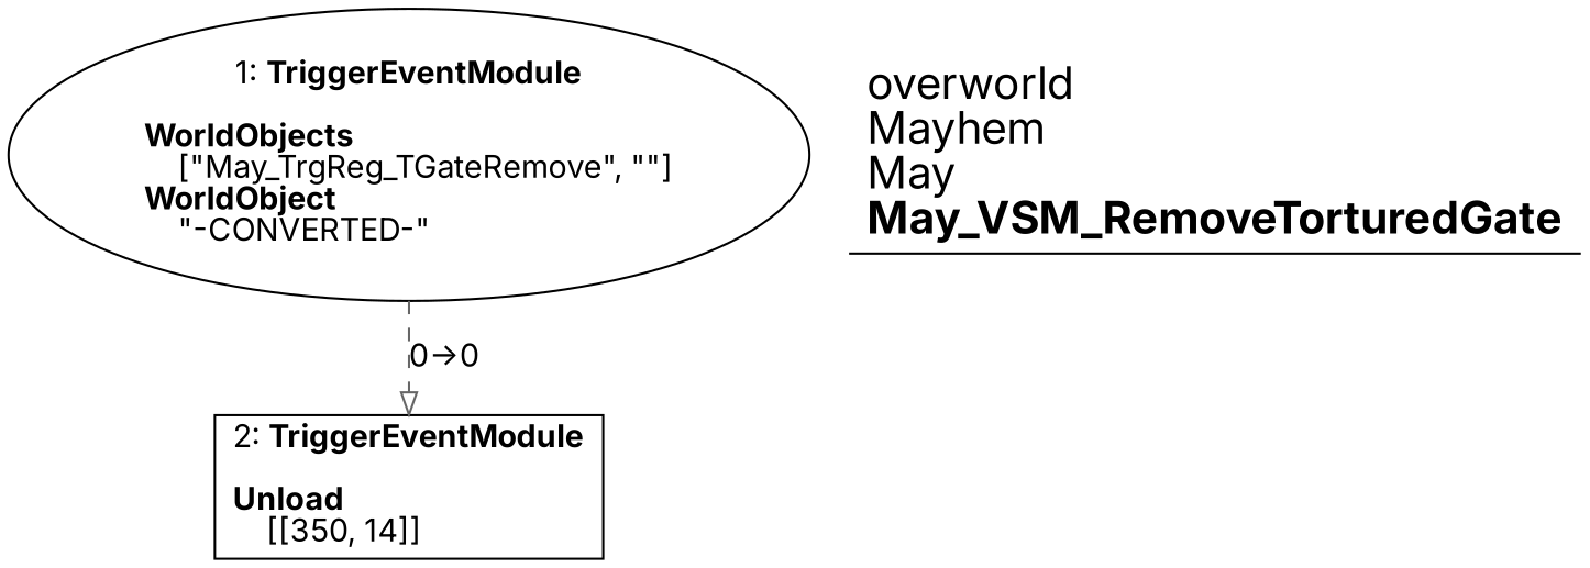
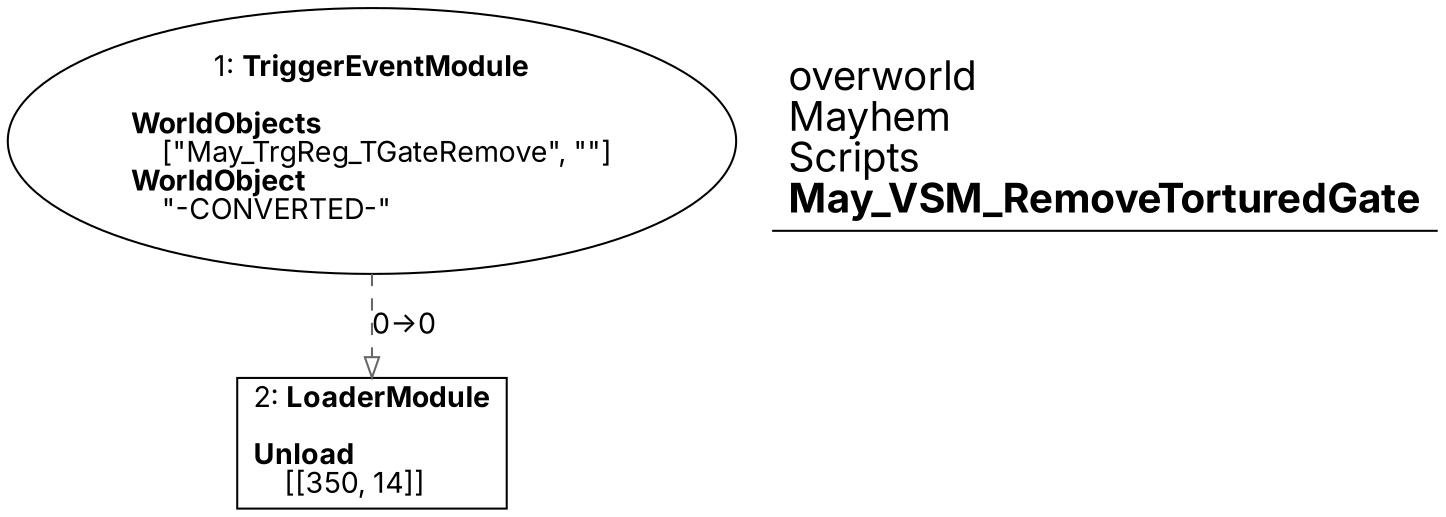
  digraph {
    fontname=Inter
    splines=spline
    node [fontname=Inter]
    n1 [label=<1: <b>TriggerEventModule</b><br/><br/><b>WorldObjects</b><br align="left"/>    [&quot;May_TrgReg_TGateRemove&quot;, &quot;&quot;]<br align="left"/><b>WorldObject</b><br align="left"/>    &quot;-CONVERTED-&quot;<br align="left"/>> shape=oval]
-   n2 [label=<2: <b>TriggerEventModule</b><br/><br/><b>Unload</b><br align="left"/>    [[350, 14]]<br align="left"/>> shape=box]
-   n3 [label=<<font point-size="20">overworld<br align="left"/>Mayhem<br align="left"/>May<br align="left"/><b>May_VSM_RemoveTorturedGate</b><br align="left"/></font>> shape=underline]
+   n2 [label=<2: <b>LoaderModule</b><br/><br/><b>Unload</b><br align="left"/>    [[350, 14]]<br align="left"/>> shape=box]
+   n3 [label=<<font point-size="20">overworld<br align="left"/>Mayhem<br align="left"/>Scripts<br align="left"/><b>May_VSM_RemoveTorturedGate</b><br align="left"/></font>> shape=underline]
    n1 -> n2 [fontname=Inter label="0→0" color=gray40 style=dashed arrowhead=onormal]
  }
